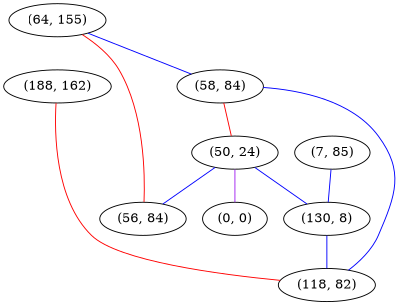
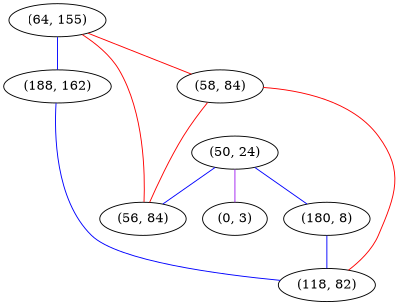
  graph {
    edge [color=blue weight=1]
    "(64, 155)"
    "(58, 84)"
    "(188, 162)"
    "(56, 84)"
    n5 [label="(118, 82)"]
-   "(7, 85)"
-   "(180, 8)" [label="(130, 8)"]
+   "(180, 8)"
    "(50, 24)"
-   "(0, 0)"
-   "(64, 155)" -- "(58, 84)"
+   "(0, 0)" [label="(0, 3)"]
+   "(64, 155)" -- "(58, 84)" [color=red]
+   "(64, 155)" -- "(188, 162)" [weight=3]
    "(64, 155)" -- "(56, 84)" [color=red]
-   "(58, 84)" -- "(50, 24)" [color=red]
-   "(58, 84)" -- n5
-   "(188, 162)" -- n5 [color=red weight=3]
-   "(7, 85)" -- "(180, 8)" [weight=3]
+   "(58, 84)" -- "(56, 84)" [color=red]
+   "(58, 84)" -- n5 [color=red]
+   "(188, 162)" -- n5 [weight=3]
    "(180, 8)" -- n5 [weight=3]
    "(50, 24)" -- "(56, 84)"
    "(50, 24)" -- "(180, 8)" [weight=3]
    "(50, 24)" -- "(0, 0)" [color=purple weight=4]
  }
